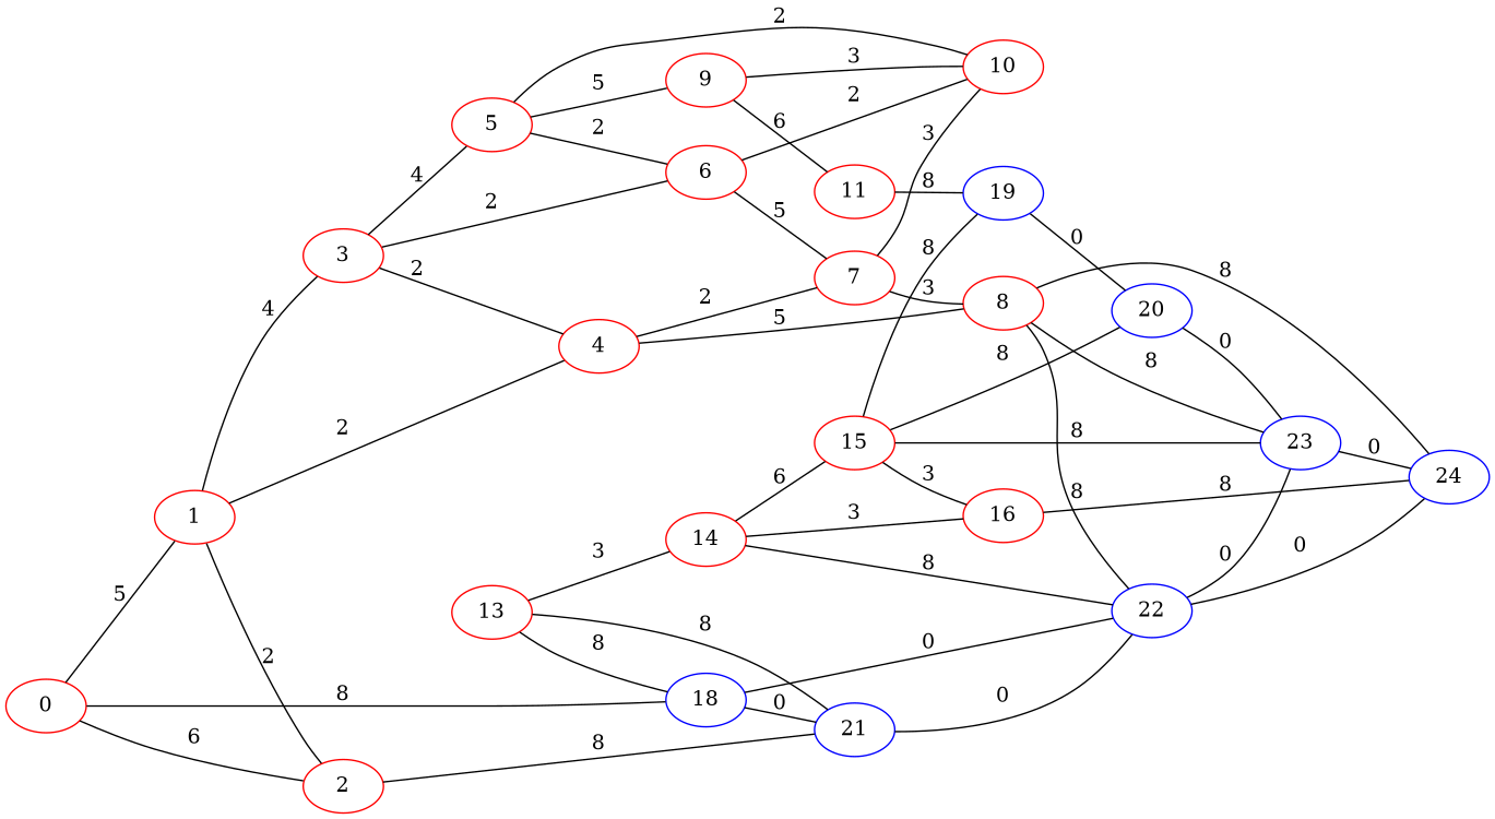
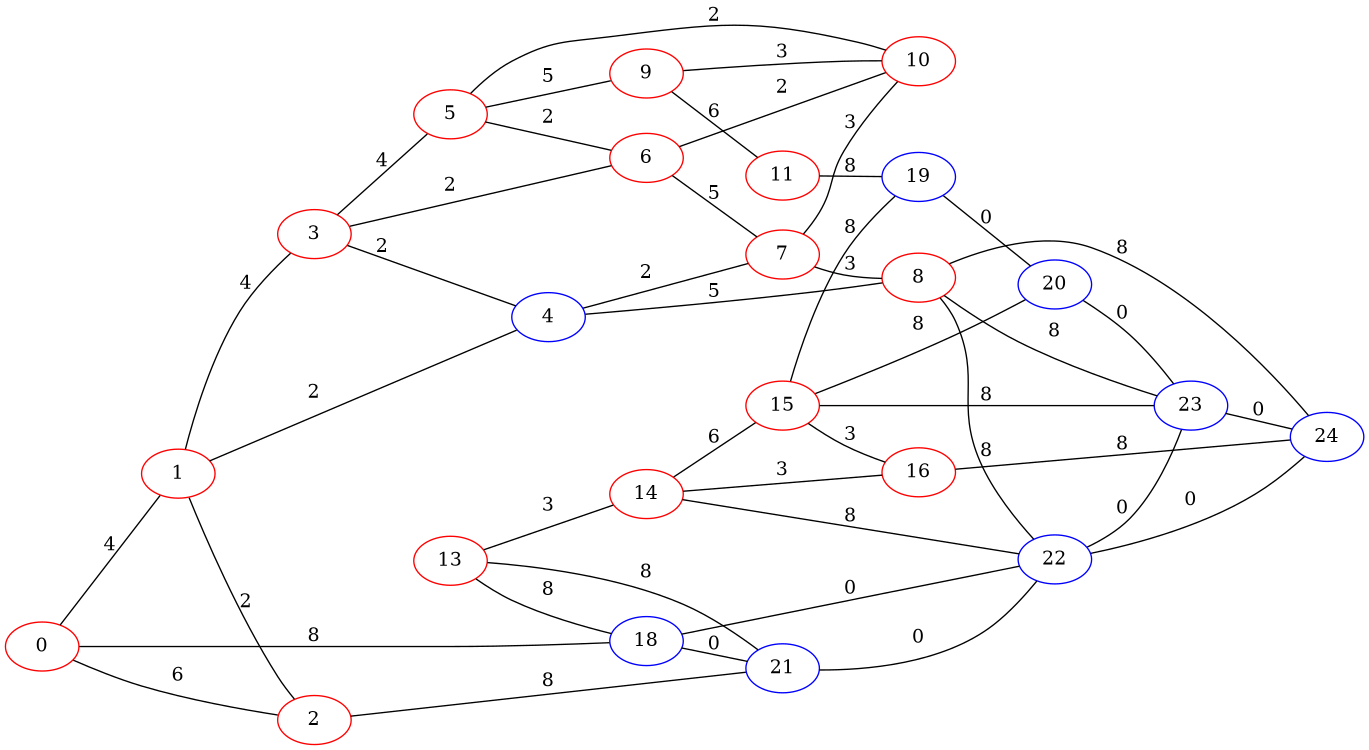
  graph {
    rankdir=LR
    node [color=red weight=1]
    0
    1
    2
    18 [color=blue weight=3]
    3
-   4
+   4 [color=blue]
    21 [color=blue weight=3]
    22 [color=blue weight=3]
    5
    6
    7
    8
    9
    10
    23 [color=blue weight=3]
    24 [color=blue weight=3]
    11
    19 [color=blue weight=3]
    20 [color=blue weight=3]
    13
    14
    15
    16
-   0 -- 1 [label=5]
+   0 -- 1 [label=4]
    0 -- 2 [label=6]
    0 -- 18 [label=8]
    1 -- 2 [label=2]
    1 -- 3 [label=4]
    1 -- 4 [label=2]
    2 -- 21 [label=8]
    18 -- 21 [label=0]
    18 -- 22 [label=0]
    3 -- 4 [label=2]
    3 -- 5 [label=4]
    3 -- 6 [label=2]
    4 -- 7 [label=2]
    4 -- 8 [label=5]
    21 -- 22 [label=0]
    22 -- 23 [label=0]
    22 -- 24 [label=0]
    5 -- 6 [label=2]
    5 -- 9 [label=5]
    5 -- 10 [label=2]
    6 -- 7 [label=5]
    6 -- 10 [label=2]
    7 -- 8 [label=3]
    7 -- 10 [label=3]
    8 -- 22 [label=8]
    8 -- 23 [label=8]
    8 -- 24 [label=8]
    9 -- 10 [label=3]
    9 -- 11 [label=6]
    23 -- 24 [label=0]
    11 -- 19 [label=8]
    19 -- 20 [label=0]
    20 -- 23 [label=0]
    13 -- 18 [label=8]
    13 -- 21 [label=8]
    13 -- 14 [label=3]
    14 -- 22 [label=8]
    14 -- 15 [label=6]
    14 -- 16 [label=3]
    15 -- 23 [label=8]
    15 -- 19 [label=8]
    15 -- 20 [label=8]
    15 -- 16 [label=3]
    16 -- 24 [label=8]
  }
